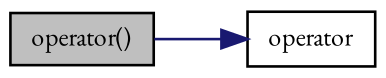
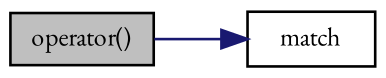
  digraph {
    rankdir=LR
    fontname="EB Garamond"
    node [color=black fontname="EB Garamond" fontsize=10 shape=record]
    n1 [fillcolor=grey75 fontcolor=black height=0.2 label="operator()" style=filled width=0.4]
-   n2 [height=0.2 label=operator width=0.4]
+   n2 [height=0.2 label=match width=0.4]
    n1 -> n2 [color=midnightblue fontname="EB Garamond" fontsize=10 labelfontname=Helvetica labelfontsize=10 style=solid]
  }
